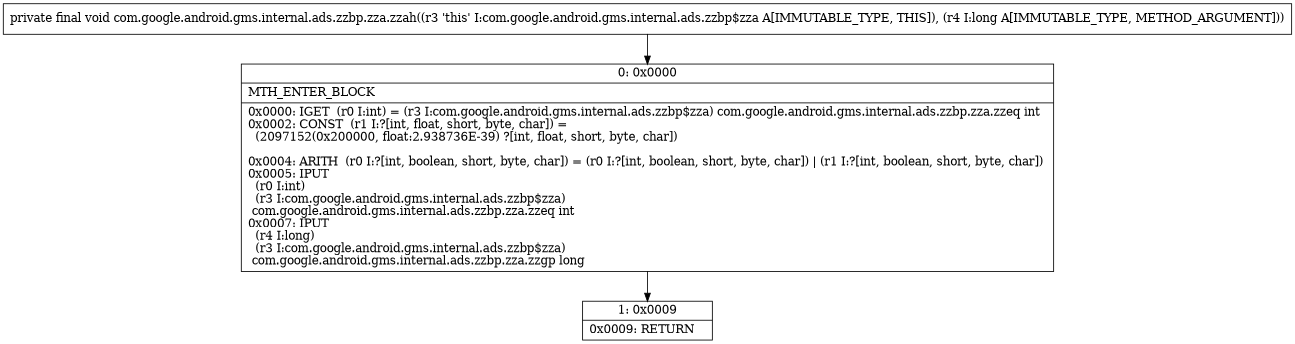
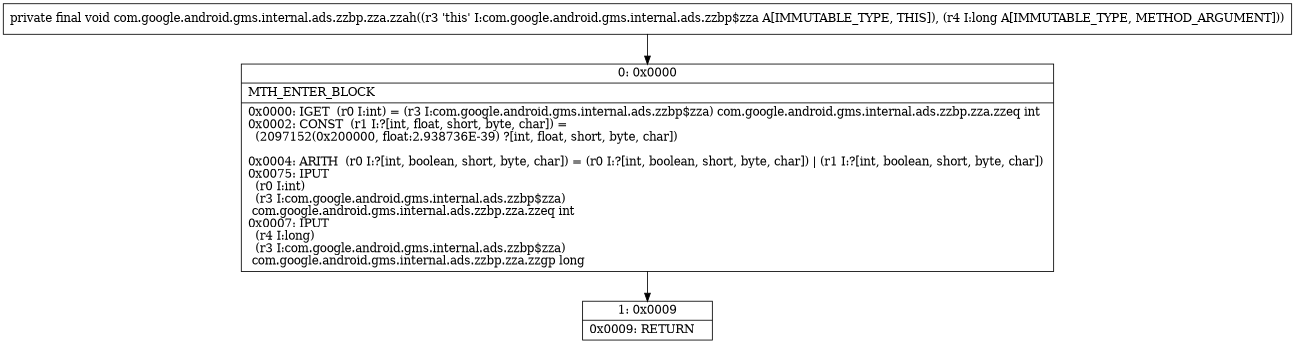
  digraph {
    fontname="DejaVu Serif"
    node [shape=record fontname="DejaVu Serif"]
    edge [fontname="DejaVu Serif"]
-   n1 [label="{0\:\ 0x0000|MTH_ENTER_BLOCK\l|0x0000: IGET  (r0 I:int) = (r3 I:com.google.android.gms.internal.ads.zzbp$zza) com.google.android.gms.internal.ads.zzbp.zza.zzeq int \l0x0002: CONST  (r1 I:?[int, float, short, byte, char]) = \l  (2097152(0x200000, float:2.938736E\-39) ?[int, float, short, byte, char])\l \l0x0004: ARITH  (r0 I:?[int, boolean, short, byte, char]) = (r0 I:?[int, boolean, short, byte, char]) \| (r1 I:?[int, boolean, short, byte, char]) \l0x0005: IPUT  \l  (r0 I:int)\l  (r3 I:com.google.android.gms.internal.ads.zzbp$zza)\l com.google.android.gms.internal.ads.zzbp.zza.zzeq int \l0x0007: IPUT  \l  (r4 I:long)\l  (r3 I:com.google.android.gms.internal.ads.zzbp$zza)\l com.google.android.gms.internal.ads.zzbp.zza.zzgp long \l}"]
+   n1 [label="{0\:\ 0x0000|MTH_ENTER_BLOCK\l|0x0000: IGET  (r0 I:int) = (r3 I:com.google.android.gms.internal.ads.zzbp$zza) com.google.android.gms.internal.ads.zzbp.zza.zzeq int \l0x0002: CONST  (r1 I:?[int, float, short, byte, char]) = \l  (2097152(0x200000, float:2.938736E\-39) ?[int, float, short, byte, char])\l \l0x0004: ARITH  (r0 I:?[int, boolean, short, byte, char]) = (r0 I:?[int, boolean, short, byte, char]) \| (r1 I:?[int, boolean, short, byte, char]) \l0x0075: IPUT  \l  (r0 I:int)\l  (r3 I:com.google.android.gms.internal.ads.zzbp$zza)\l com.google.android.gms.internal.ads.zzbp.zza.zzeq int \l0x0007: IPUT  \l  (r4 I:long)\l  (r3 I:com.google.android.gms.internal.ads.zzbp$zza)\l com.google.android.gms.internal.ads.zzbp.zza.zzgp long \l}"]
    n2 [label="{1\:\ 0x0009|0x0009: RETURN   \l}"]
    n3 [label="{private final void com.google.android.gms.internal.ads.zzbp.zza.zzah((r3 'this' I:com.google.android.gms.internal.ads.zzbp$zza A[IMMUTABLE_TYPE, THIS]), (r4 I:long A[IMMUTABLE_TYPE, METHOD_ARGUMENT])) }"]
    n1 -> n2
    n3 -> n1
  }
